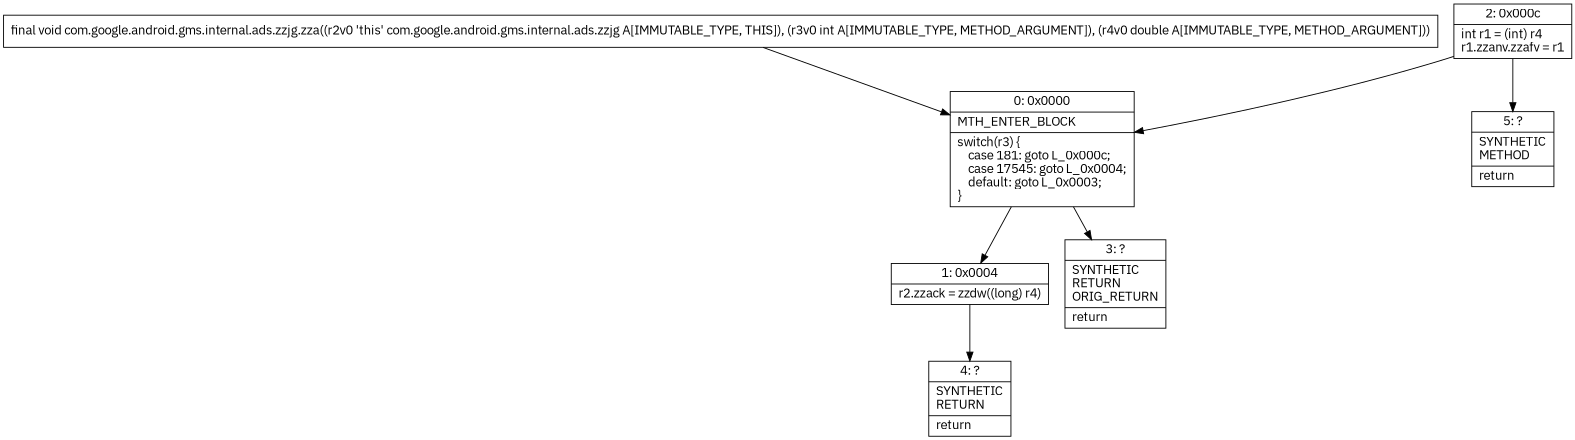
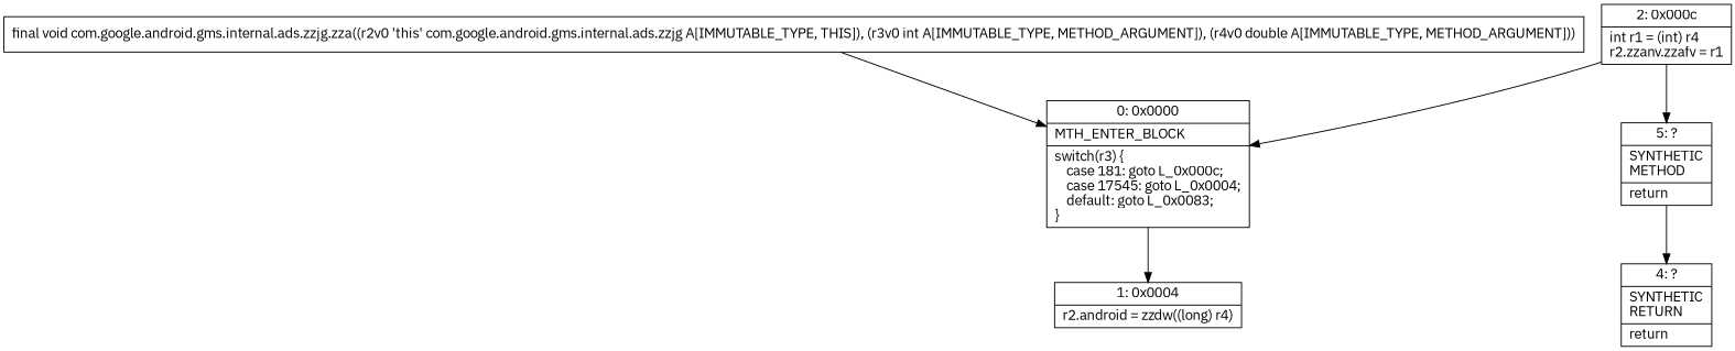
  digraph {
    fontname="IBM Plex Sans"
    node [fontname="IBM Plex Sans" shape=record]
    edge [fontname="IBM Plex Sans"]
-   n1 [label="{0\:\ 0x0000|MTH_ENTER_BLOCK\l|switch(r3) \{\l    case 181: goto L_0x000c;\l    case 17545: goto L_0x0004;\l    default: goto L_0x0003;\l\}\l}"]
-   n2 [label="{1\:\ 0x0004|r2.zzack = zzdw((long) r4)\l}"]
-   n3 [label="{3\:\ ?|SYNTHETIC\lRETURN\lORIG_RETURN\l|return\l}"]
+   n1 [label="{0\:\ 0x0000|MTH_ENTER_BLOCK\l|switch(r3) \{\l    case 181: goto L_0x000c;\l    case 17545: goto L_0x0004;\l    default: goto L_0x0083;\l\}\l}"]
+   n2 [label="{1\:\ 0x0004|r2.android = zzdw((long) r4)\l}"]
    n4 [label="{4\:\ ?|SYNTHETIC\lRETURN\l|return\l}"]
-   n5 [label="{2\:\ 0x000c|int r1 = (int) r4\lr1.zzanv.zzafv = r1\l}"]
+   n5 [label="{2\:\ 0x000c|int r1 = (int) r4\lr2.zzanv.zzafv = r1\l}"]
    n6 [label="{5\:\ ?|SYNTHETIC\lMETHOD\l|return\l}"]
    n7 [label="{final void com.google.android.gms.internal.ads.zzjg.zza((r2v0 'this' com.google.android.gms.internal.ads.zzjg A[IMMUTABLE_TYPE, THIS]), (r3v0 int A[IMMUTABLE_TYPE, METHOD_ARGUMENT]), (r4v0 double A[IMMUTABLE_TYPE, METHOD_ARGUMENT])) }"]
    n1 -> n2
-   n1 -> n3
-   n2 -> n4
+   n6 -> n4
    n5 -> n1
    n5 -> n6
    n7 -> n1
  }
